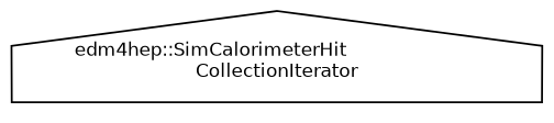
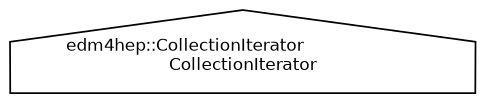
  digraph {
    rankdir=LR
-   n1 [color=black fillcolor=white fontname=Helvetica fontsize=10 height=0.2 label="edm4hep::SimCalorimeterHit\lCollectionIterator" shape=house style=filled width=0.4]
+   n1 [color=black fillcolor=white fontname=Helvetica fontsize=10 height=0.2 label="edm4hep::CollectionIterator\lCollectionIterator" shape=house style=filled width=0.4]
  }
